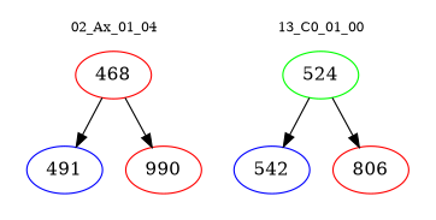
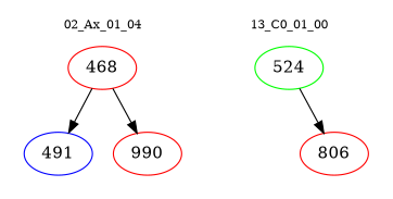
  digraph {
    node [color=red]
    edge [color=black]
    n1 [label=468]
    n2 [color=blue label=491]
    n3 [label=990]
    n4 [color=green label=524]
-   n5 [color=blue label=542]
    n6 [label=806]
    subgraph cluster_1 {
      color=white
      fontsize=10
      label="02_Ax_01_04"
      n1
      n2
      n3
    }
    subgraph cluster_2 {
      color=white
      fontsize=10
      label="13_C0_01_00"
      n4
-     n5
      n6
    }
    n1 -> n2
    n1 -> n3
-   n4 -> n5
    n4 -> n6
  }
